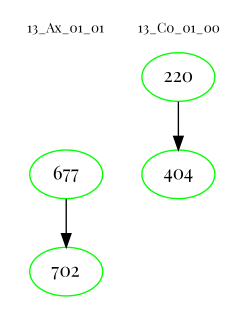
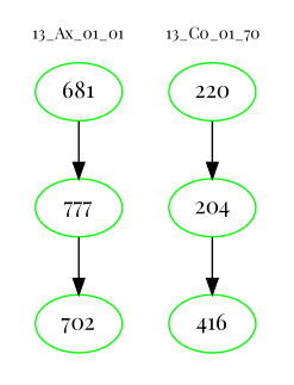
  digraph {
    fontname="Playfair Display"
    node [color=green fontname="Playfair Display"]
    edge [color=black fontname="Playfair Display"]
-   n2 [label=677]
+   n1 [label=681]
+   n2 [label=777]
    n3 [label=702]
    n4 [label=220]
-   n5 [label=404]
+   n5 [label=204]
+   n6 [label=416]
    subgraph cluster_1 {
      color=white
      fontsize=10
      label="13_Ax_01_01"
+     n1
      n2
      n3
    }
    subgraph cluster_2 {
      color=white
      fontsize=10
-     label="13_C0_01_00"
+     label="13_C0_01_70"
      n4
      n5
+     n6
    }
+   n1 -> n2
    n2 -> n3
    n4 -> n5
+   n5 -> n6
  }
